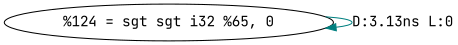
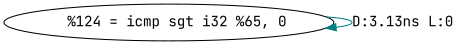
  digraph {
    fontname="JetBrains Mono"
-   n1 [label="%124 = sgt sgt i32 %65, 0" fontname="JetBrains Mono"]
+   n1 [label="  %124 = icmp sgt i32 %65, 0" fontname="JetBrains Mono"]
    n1 -> n1 [color=teal label="D:3.13ns L:0" fontname="JetBrains Mono"]
  }
